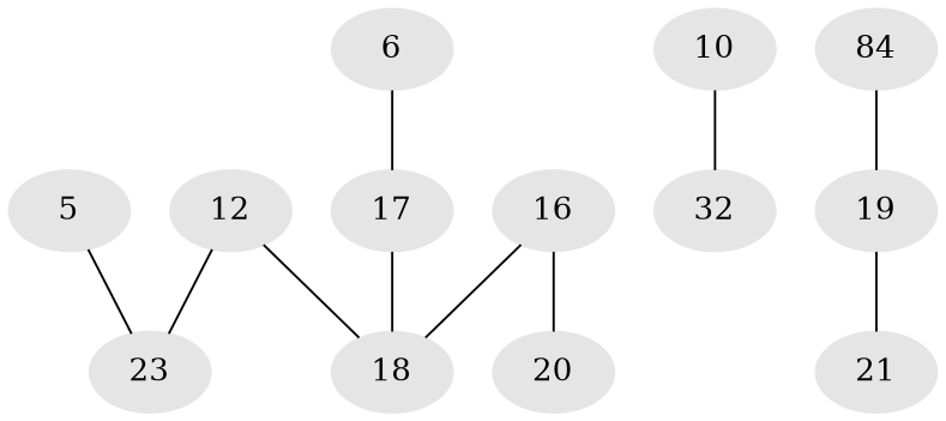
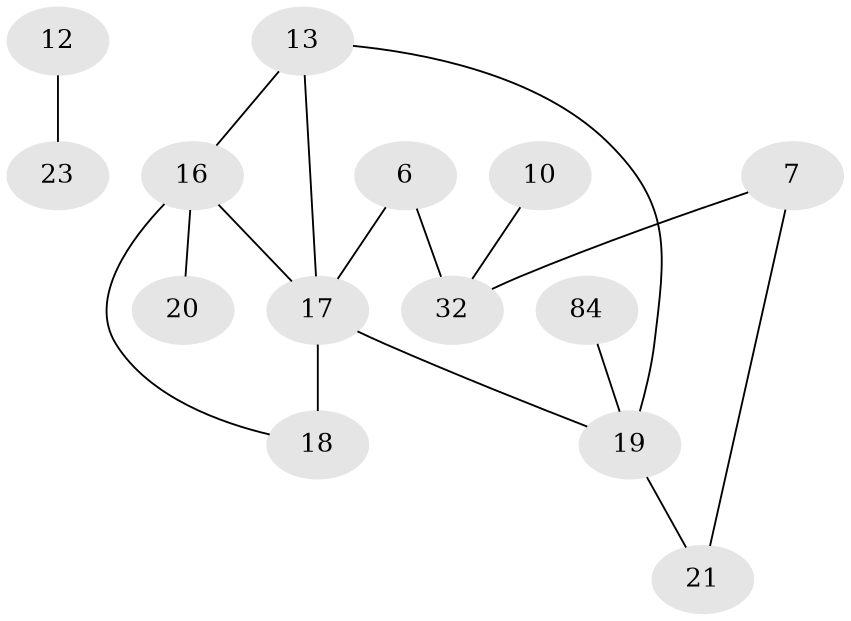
  graph {
    node [color=gray90 style=filled]
    edge [weight=1.0]
-   5
    23
    6
    17
    n5 [label=32]
    18
    19
+   7
    21
    10
    12
+   13
    16
    20
    n15 [label=84]
-   5 -- 23
    6 -- 17
+   6 -- n5
    17 -- 18 [weight=2.0]
+   17 -- 19
    19 -- 21
+   7 -- n5
+   7 -- 21
    10 -- n5
    12 -- 23
-   12 -- 18
+   13 -- 17
+   13 -- 19
+   13 -- 16
+   16 -- 17
    16 -- 18
    16 -- 20
    n15 -- 19
  }
